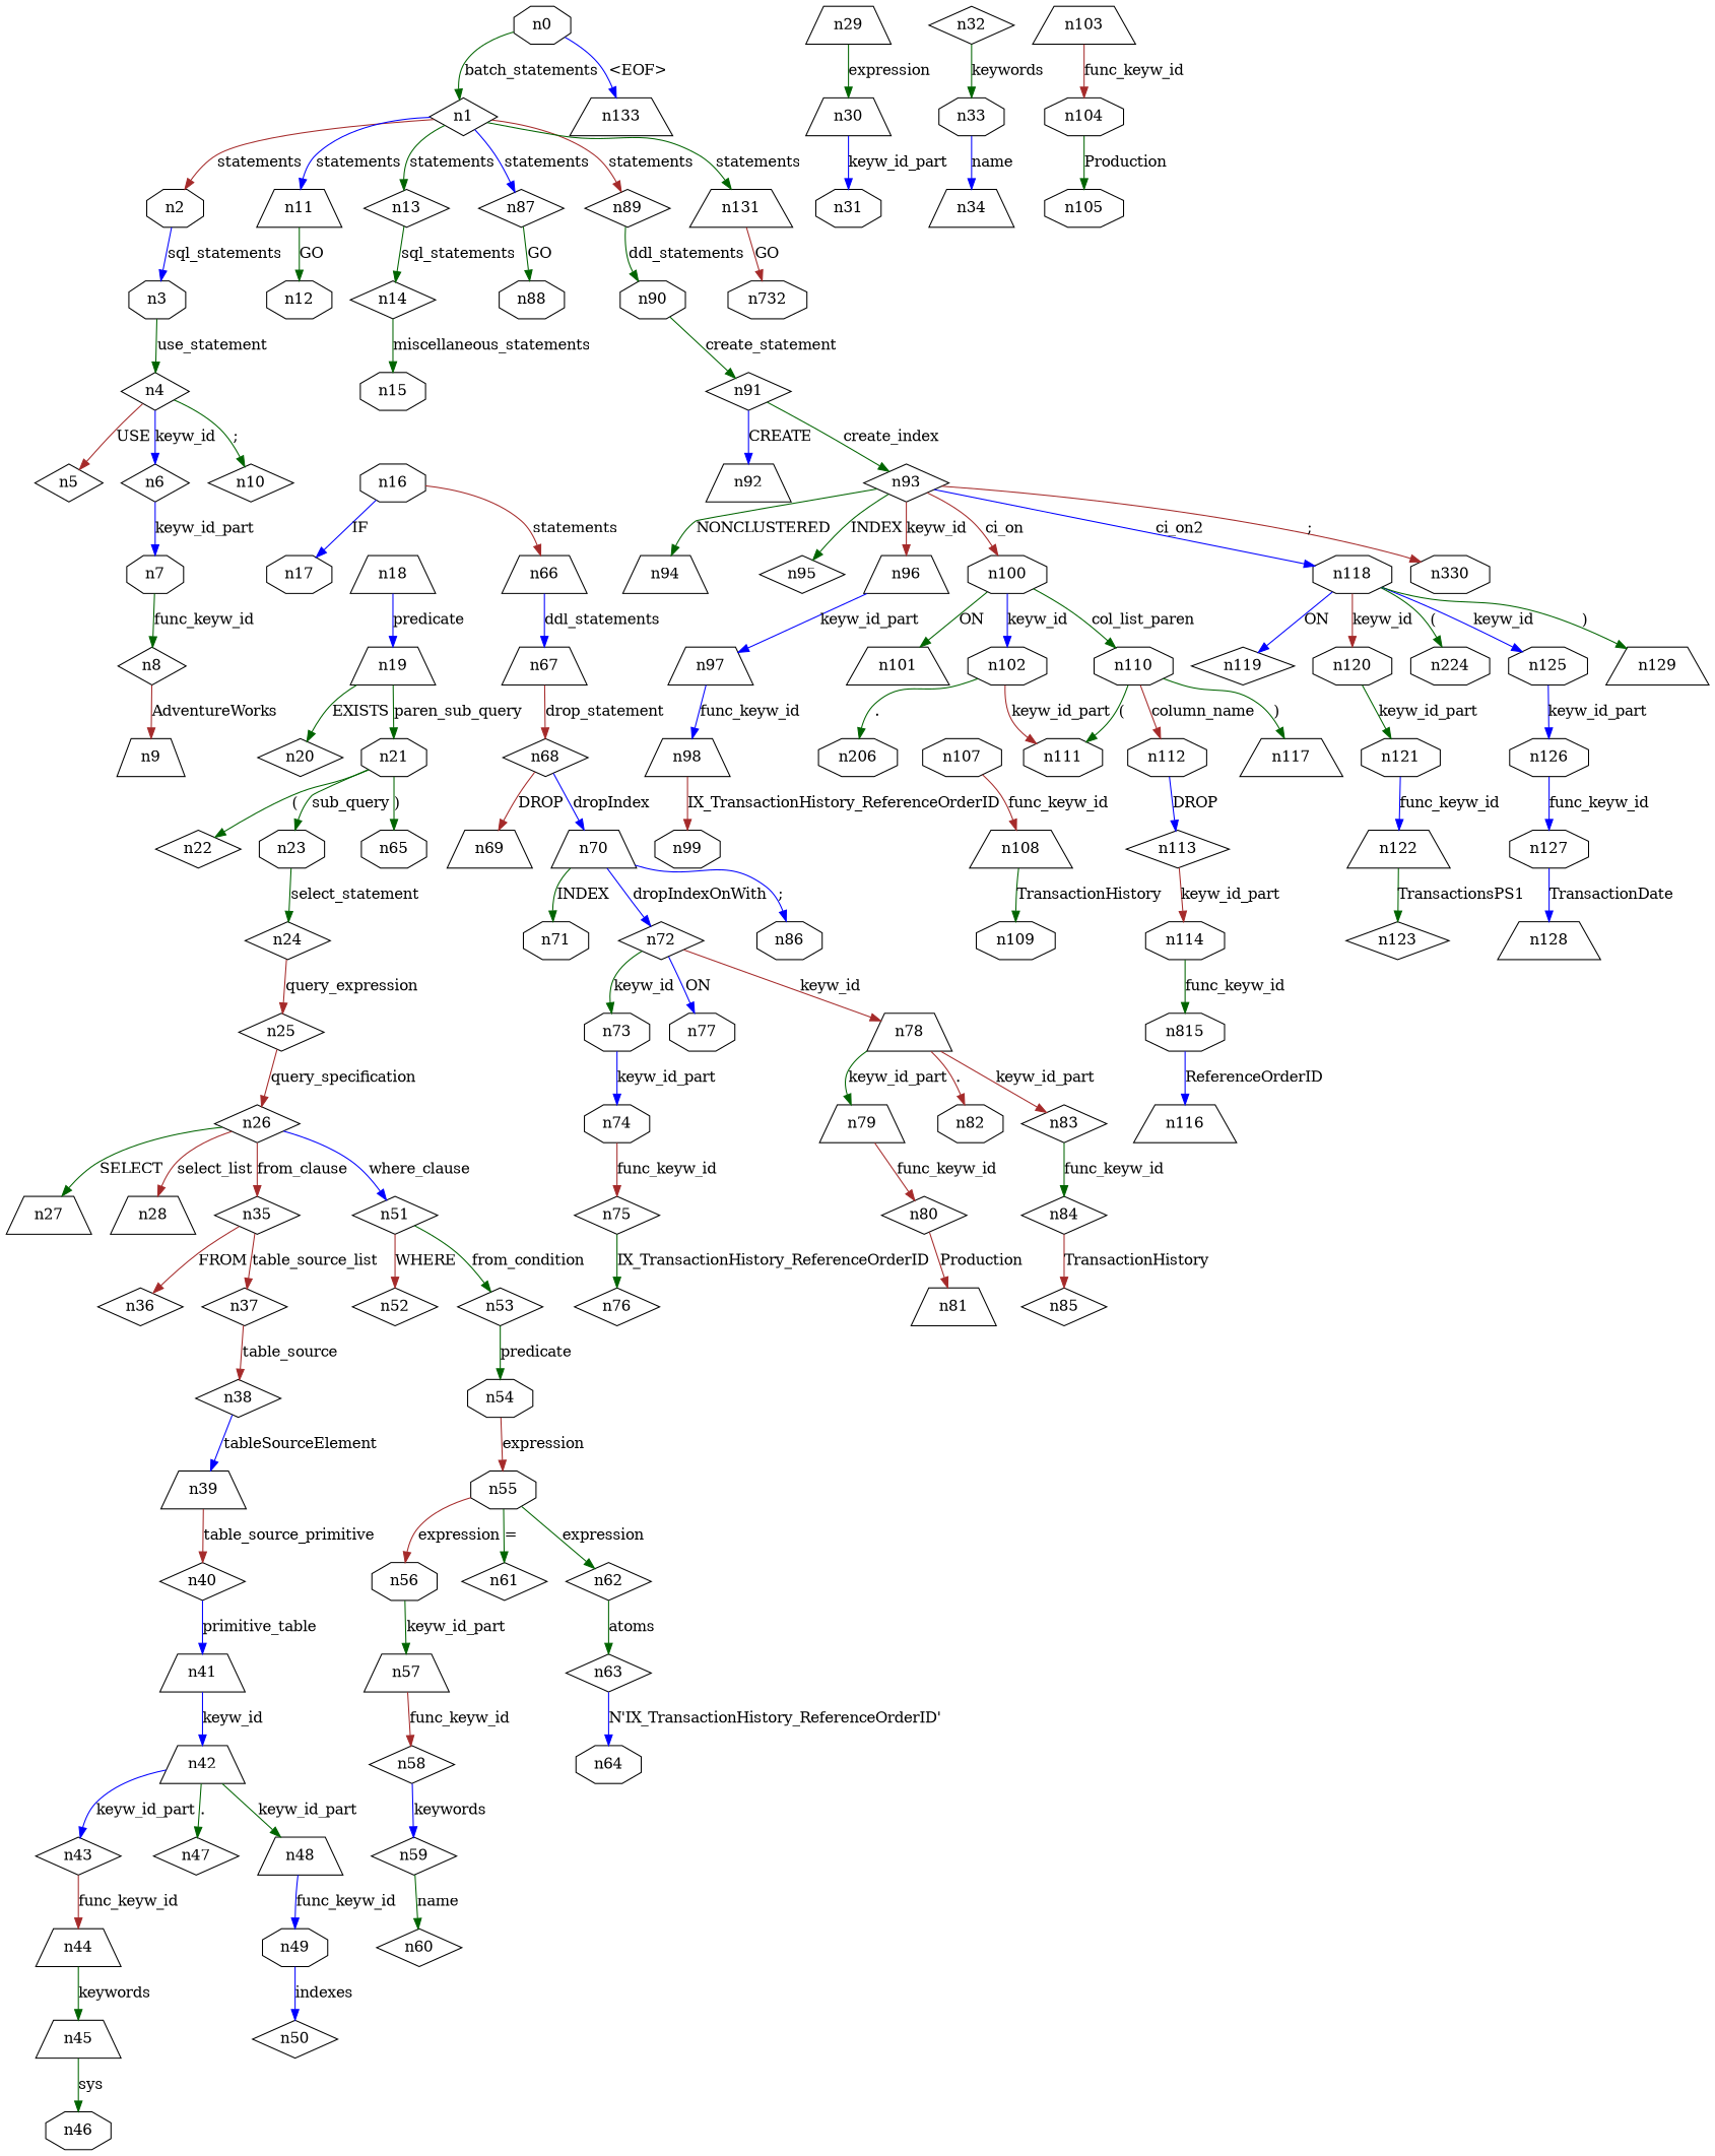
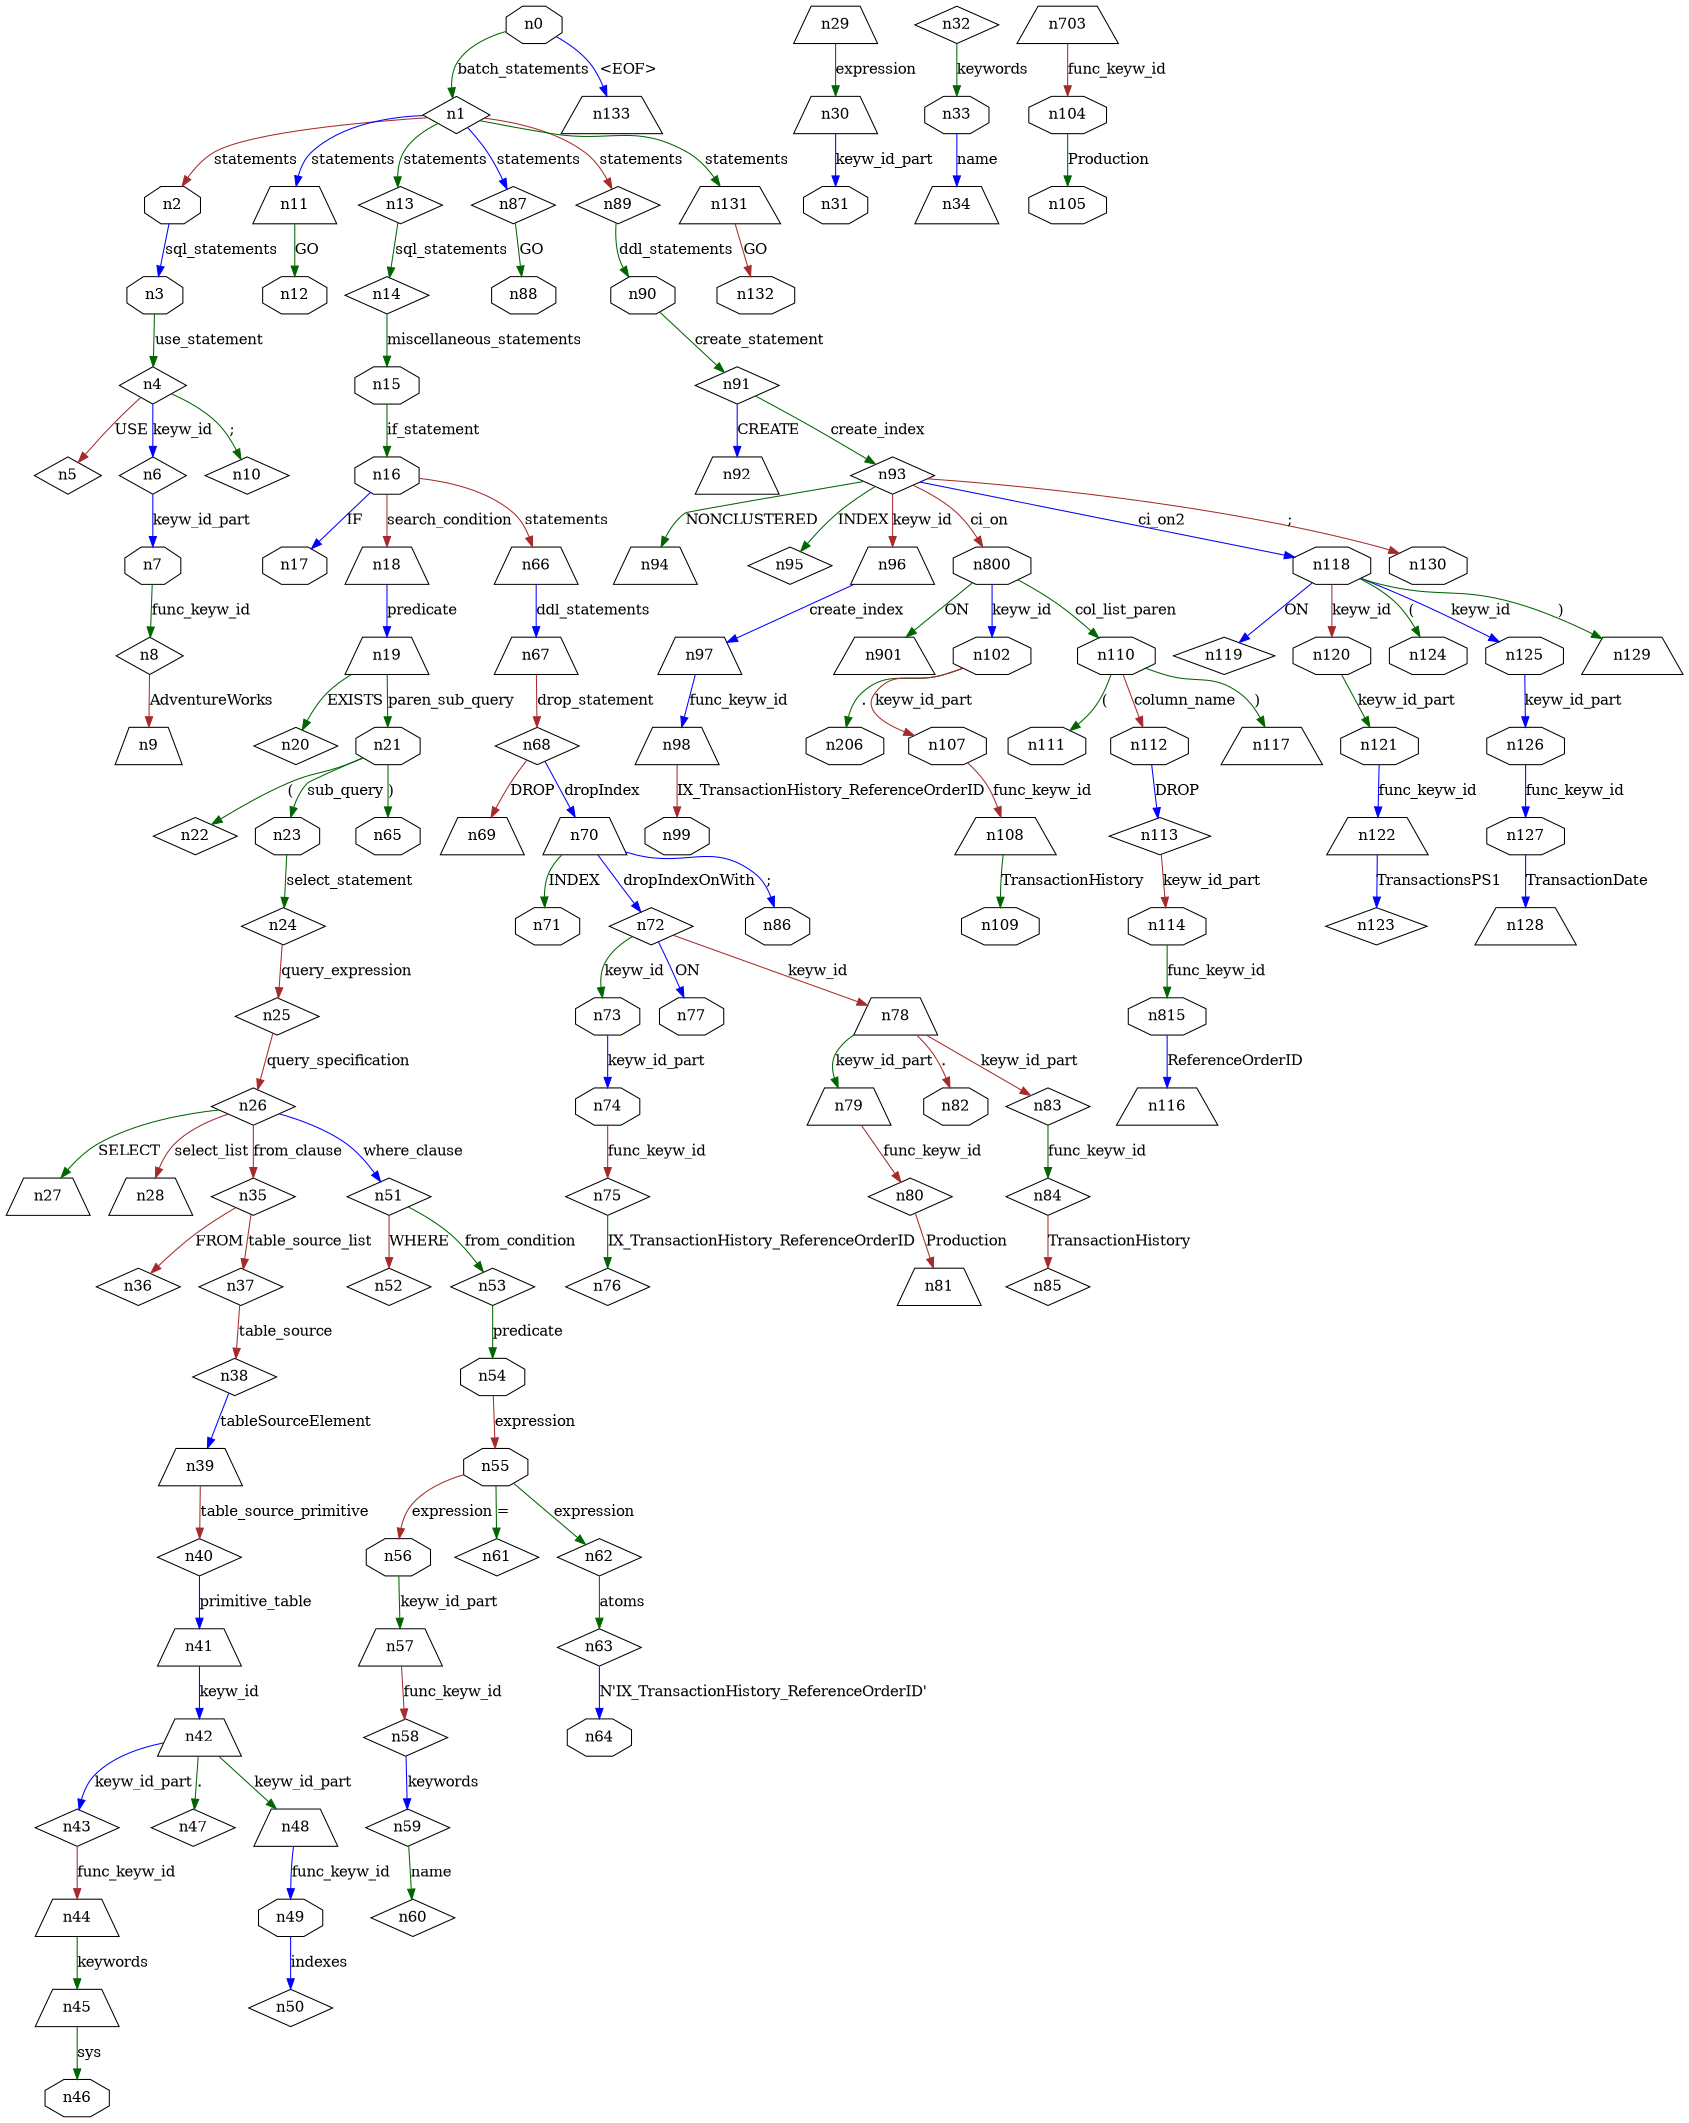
  digraph {
    node [shape=octagon]
    edge [color=darkgreen]
    n1 [shape=diamond]
    n0
    n133 [shape=trapezium]
    n2
    n11 [shape=trapezium]
    n13 [shape=diamond]
    n87 [shape=diamond]
    n89 [shape=diamond]
    n131 [shape=trapezium]
    n3
    n12
    n14 [shape=diamond]
    n88
    n90
-   n132 [label=n732]
+   n132
    n4 [shape=diamond]
    n5 [shape=diamond]
    n6 [shape=diamond]
    n10 [shape=diamond]
    n7
    n8 [shape=diamond]
    n9 [shape=trapezium]
    n15
    n16
    n17
    n18 [shape=trapezium]
    n66 [shape=trapezium]
    n19 [shape=trapezium]
    n67 [shape=trapezium]
    n20 [shape=diamond]
    n21
    n22 [shape=diamond]
    n23
    n65
    n24 [shape=diamond]
    n25 [shape=diamond]
    n26 [shape=diamond]
    n27 [shape=trapezium]
    n28 [shape=trapezium]
    n35 [shape=diamond]
    n51 [shape=diamond]
    n36 [shape=diamond]
    n37 [shape=diamond]
    n52 [shape=diamond]
    n53 [shape=diamond]
    n29 [shape=trapezium]
    n30 [shape=trapezium]
    n31
    n32 [shape=diamond]
    n33
    n34 [shape=trapezium]
    n38 [shape=diamond]
    n39 [shape=trapezium]
    n40 [shape=diamond]
    n41 [shape=trapezium]
    n42 [shape=trapezium]
    n43 [shape=diamond]
    n47 [shape=diamond]
    n48 [shape=trapezium]
    n44 [shape=trapezium]
    n49
    n45 [shape=trapezium]
    n46
    n50 [shape=diamond]
    n54
    n55
    n56
    n61 [shape=diamond]
    n62 [shape=diamond]
    n57 [shape=trapezium]
    n63 [shape=diamond]
    n58 [shape=diamond]
    n59 [shape=diamond]
    n60 [shape=diamond]
    n64
    n68 [shape=diamond]
    n69 [shape=trapezium]
    n70 [shape=trapezium]
    n71
    n72 [shape=diamond]
    n86
    n73
    n77
    n78 [shape=trapezium]
    n74
    n79 [shape=trapezium]
    n82
    n83 [shape=diamond]
    n75 [shape=diamond]
    n76 [shape=diamond]
    n80 [shape=diamond]
    n84 [shape=diamond]
    n81 [shape=trapezium]
    n85 [shape=diamond]
    n91 [shape=diamond]
    n92 [shape=trapezium]
    n93 [shape=diamond]
    n94 [shape=trapezium]
    n95 [shape=diamond]
    n96 [shape=trapezium]
-   n100
+   n100 [label=n800]
    n118
-   n130 [label=n330]
+   n130
    n97 [shape=trapezium]
-   n101 [shape=trapezium]
+   n101 [shape=trapezium label=n901]
    n102
    n110
    n119 [shape=diamond]
    n120
-   n124 [label=n224]
+   n124
    n125
    n129 [shape=trapezium]
    n98 [shape=trapezium]
    n99
    n106 [label=n206]
    n107
    n111
    n112
    n117 [shape=trapezium]
-   n103 [shape=trapezium]
+   n103 [shape=trapezium label=n703]
    n104
    n108 [shape=trapezium]
    n105
    n109
    n113 [shape=diamond]
    n114
    n115 [label=n815]
    n116 [shape=trapezium]
    n121
    n126
    n122 [shape=trapezium]
    n123 [shape=diamond]
    n127
    n128 [shape=trapezium]
    n1 -> n2 [color=brown label=statements]
    n1 -> n11 [color=blue label=statements]
    n1 -> n13 [label=statements]
    n1 -> n87 [color=blue label=statements]
    n1 -> n89 [color=brown label=statements]
    n1 -> n131 [label=statements]
    n0 -> n1 [label=batch_statements]
    n0 -> n133 [color=blue label="<EOF>"]
    n2 -> n3 [color=blue label=sql_statements]
    n11 -> n12 [label=GO]
    n13 -> n14 [label=sql_statements]
    n87 -> n88 [label=GO]
    n89 -> n90 [label=ddl_statements]
    n131 -> n132 [color=brown label=GO]
    n3 -> n4 [label=use_statement]
    n14 -> n15 [label=miscellaneous_statements]
    n90 -> n91 [label=create_statement]
    n4 -> n5 [color=brown label=USE]
    n4 -> n6 [color=blue label=keyw_id]
    n4 -> n10 [label=";"]
    n6 -> n7 [color=blue label=keyw_id_part]
    n7 -> n8 [label=func_keyw_id]
    n8 -> n9 [color=brown label=AdventureWorks]
+   n15 -> n16 [label=if_statement]
    n16 -> n17 [color=blue label=IF]
+   n16 -> n18 [color=brown label=search_condition]
    n16 -> n66 [color=brown label=statements]
    n18 -> n19 [color=blue label=predicate]
    n66 -> n67 [color=blue label=ddl_statements]
    n19 -> n20 [label=EXISTS]
    n19 -> n21 [label=paren_sub_query]
    n67 -> n68 [color=brown label=drop_statement]
    n21 -> n22 [label="("]
    n21 -> n23 [label=sub_query]
    n21 -> n65 [label=")"]
    n23 -> n24 [label=select_statement]
    n24 -> n25 [color=brown label=query_expression]
    n25 -> n26 [color=brown label=query_specification]
    n26 -> n27 [label=SELECT]
    n26 -> n28 [color=brown label=select_list]
    n26 -> n35 [color=brown label=from_clause]
    n26 -> n51 [color=blue label=where_clause]
    n35 -> n36 [color=brown label=FROM]
    n35 -> n37 [color=brown label=table_source_list]
    n51 -> n52 [color=brown label=WHERE]
    n51 -> n53 [label=from_condition]
    n37 -> n38 [color=brown label=table_source]
    n53 -> n54 [label=predicate]
    n29 -> n30 [label=expression]
    n30 -> n31 [color=blue label=keyw_id_part]
    n32 -> n33 [label=keywords]
    n33 -> n34 [color=blue label=name]
    n38 -> n39 [color=blue label=tableSourceElement]
    n39 -> n40 [color=brown label=table_source_primitive]
    n40 -> n41 [color=blue label=primitive_table]
    n41 -> n42 [color=blue label=keyw_id]
    n42 -> n43 [color=blue label=keyw_id_part]
    n42 -> n47 [label="."]
    n42 -> n48 [label=keyw_id_part]
    n43 -> n44 [color=brown label=func_keyw_id]
    n48 -> n49 [color=blue label=func_keyw_id]
    n44 -> n45 [label=keywords]
    n49 -> n50 [color=blue label=indexes]
    n45 -> n46 [label=sys]
    n54 -> n55 [color=brown label=expression]
    n55 -> n56 [color=brown label=expression]
    n55 -> n61 [label="="]
    n55 -> n62 [label=expression]
    n56 -> n57 [label=keyw_id_part]
    n62 -> n63 [label=atoms]
    n57 -> n58 [color=brown label=func_keyw_id]
    n63 -> n64 [color=blue label="N'IX_TransactionHistory_ReferenceOrderID'"]
    n58 -> n59 [color=blue label=keywords]
    n59 -> n60 [label=name]
    n68 -> n69 [color=brown label=DROP]
    n68 -> n70 [color=blue label=dropIndex]
    n70 -> n71 [label=INDEX]
    n70 -> n72 [color=blue label=dropIndexOnWith]
    n70 -> n86 [color=blue label=";"]
    n72 -> n73 [label=keyw_id]
    n72 -> n77 [color=blue label=ON]
    n72 -> n78 [color=brown label=keyw_id]
    n73 -> n74 [color=blue label=keyw_id_part]
    n78 -> n79 [label=keyw_id_part]
    n78 -> n82 [color=brown label="."]
    n78 -> n83 [color=brown label=keyw_id_part]
    n74 -> n75 [color=brown label=func_keyw_id]
    n79 -> n80 [color=brown label=func_keyw_id]
    n83 -> n84 [label=func_keyw_id]
    n75 -> n76 [label=IX_TransactionHistory_ReferenceOrderID]
    n80 -> n81 [color=brown label=Production]
    n84 -> n85 [color=brown label=TransactionHistory]
    n91 -> n92 [color=blue label=CREATE]
    n91 -> n93 [label=create_index]
    n93 -> n94 [label=NONCLUSTERED]
    n93 -> n95 [label=INDEX]
    n93 -> n96 [color=brown label=keyw_id]
    n93 -> n100 [color=brown label=ci_on]
    n93 -> n118 [color=blue label=ci_on2]
    n93 -> n130 [color=brown label=";"]
-   n96 -> n97 [color=blue label=keyw_id_part]
+   n96 -> n97 [color=blue label=create_index]
    n100 -> n101 [label=ON]
    n100 -> n102 [color=blue label=keyw_id]
    n100 -> n110 [label=col_list_paren]
    n118 -> n119 [color=blue label=ON]
    n118 -> n120 [color=brown label=keyw_id]
    n118 -> n124 [label="("]
    n118 -> n125 [color=blue label=keyw_id]
    n118 -> n129 [label=")"]
    n97 -> n98 [color=blue label=func_keyw_id]
    n102 -> n106 [label="."]
-   n102 -> n111 [color=brown label=keyw_id_part]
+   n102 -> n107 [color=brown label=keyw_id_part]
    n110 -> n111 [label="("]
    n110 -> n112 [color=brown label=column_name]
    n110 -> n117 [label=")"]
    n120 -> n121 [label=keyw_id_part]
    n125 -> n126 [color=blue label=keyw_id_part]
    n98 -> n99 [color=brown label=IX_TransactionHistory_ReferenceOrderID]
    n107 -> n108 [color=brown label=func_keyw_id]
    n112 -> n113 [color=blue label=DROP]
    n103 -> n104 [color=brown label=func_keyw_id]
    n104 -> n105 [label=Production]
    n108 -> n109 [label=TransactionHistory]
    n113 -> n114 [color=brown label=keyw_id_part]
    n114 -> n115 [label=func_keyw_id]
    n115 -> n116 [color=blue label=ReferenceOrderID]
    n121 -> n122 [color=blue label=func_keyw_id]
    n126 -> n127 [color=blue label=func_keyw_id]
-   n122 -> n123 [label=TransactionsPS1]
+   n122 -> n123 [color=blue label=TransactionsPS1]
    n127 -> n128 [color=blue label=TransactionDate]
  }
